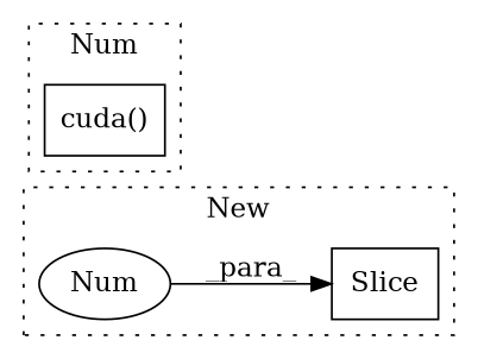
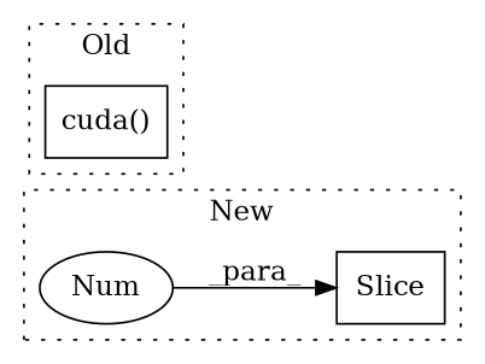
  digraph {
    rankdir=LR
    node [l=1 s=3063 shape=box]
    n1 [a=80 label=Slice]
    n2 [a=76 label=Num shape=ellipse]
    n3 [a=75 l=16 label="cuda()" s=15606]
    subgraph cluster_1 {
      label=New
      style=dotted
      n1
      n2
    }
    subgraph cluster_2 {
-     label=Num
+     label=Old
      style=dotted
      n3
    }
    n2 -> n1 [label=_para_]
  }
